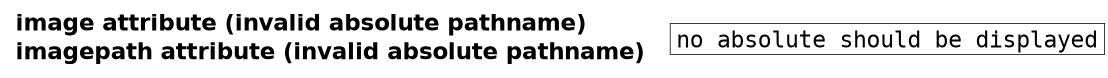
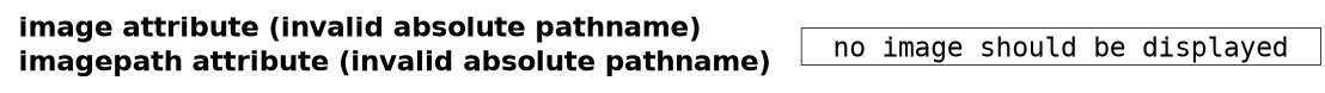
  graph {
    fontname="DejaVu Sans Mono"
    node [fontname="DejaVu Sans Mono"]
    n1 [label=<<TABLE CELLSPACING="2" CELLPADDING="2" BORDER="0"  CELLBORDER="0"><TR><TD><TABLE CELLSPACING="3" CELLPADDING="1" BORDER="0"  CELLBORDER="0"> <TR><TD ALIGN="left"><FONT POINT-SIZE="30.0" FACE="Helvetica-Bold">image attribute (invalid absolute pathname)</FONT></TD></TR><TR><TD ALIGN="left"><FONT POINT-SIZE="30.0" FACE="Helvetica-Bold">imagepath attribute (invalid absolute pathname)</FONT></TD></TR> </TABLE></TD></TR></TABLE>> shape=plaintext]
-   n2 [fontsize=30 label="no absolute should be displayed" labelloc=b shape=box]
+   n2 [fontsize=30 label="no image should be displayed" labelloc=b shape=box]
  }
